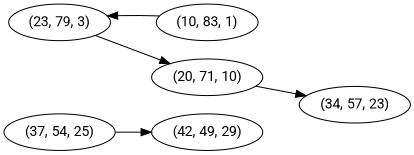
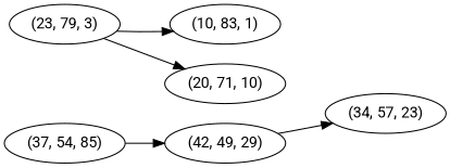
  digraph {
    fontname=Roboto
    rankdir=LR
    node [fontname=Roboto]
    edge [fontname=Roboto]
    n1 [label="(23, 79, 3)"]
    "(10, 83, 1)"
    "(20, 71, 10)"
    "(34, 57, 23)"
-   "(37, 54, 25)"
+   "(37, 54, 25)" [label="(37, 54, 85)"]
    "(42, 49, 29)"
    n1 -> "(20, 71, 10)"
-   "(10, 83, 1)" -> n1
-   "(20, 71, 10)" -> "(34, 57, 23)"
+   n1 -> "(10, 83, 1)"
+   "(42, 49, 29)" -> "(34, 57, 23)"
    "(37, 54, 25)" -> "(42, 49, 29)"
  }
